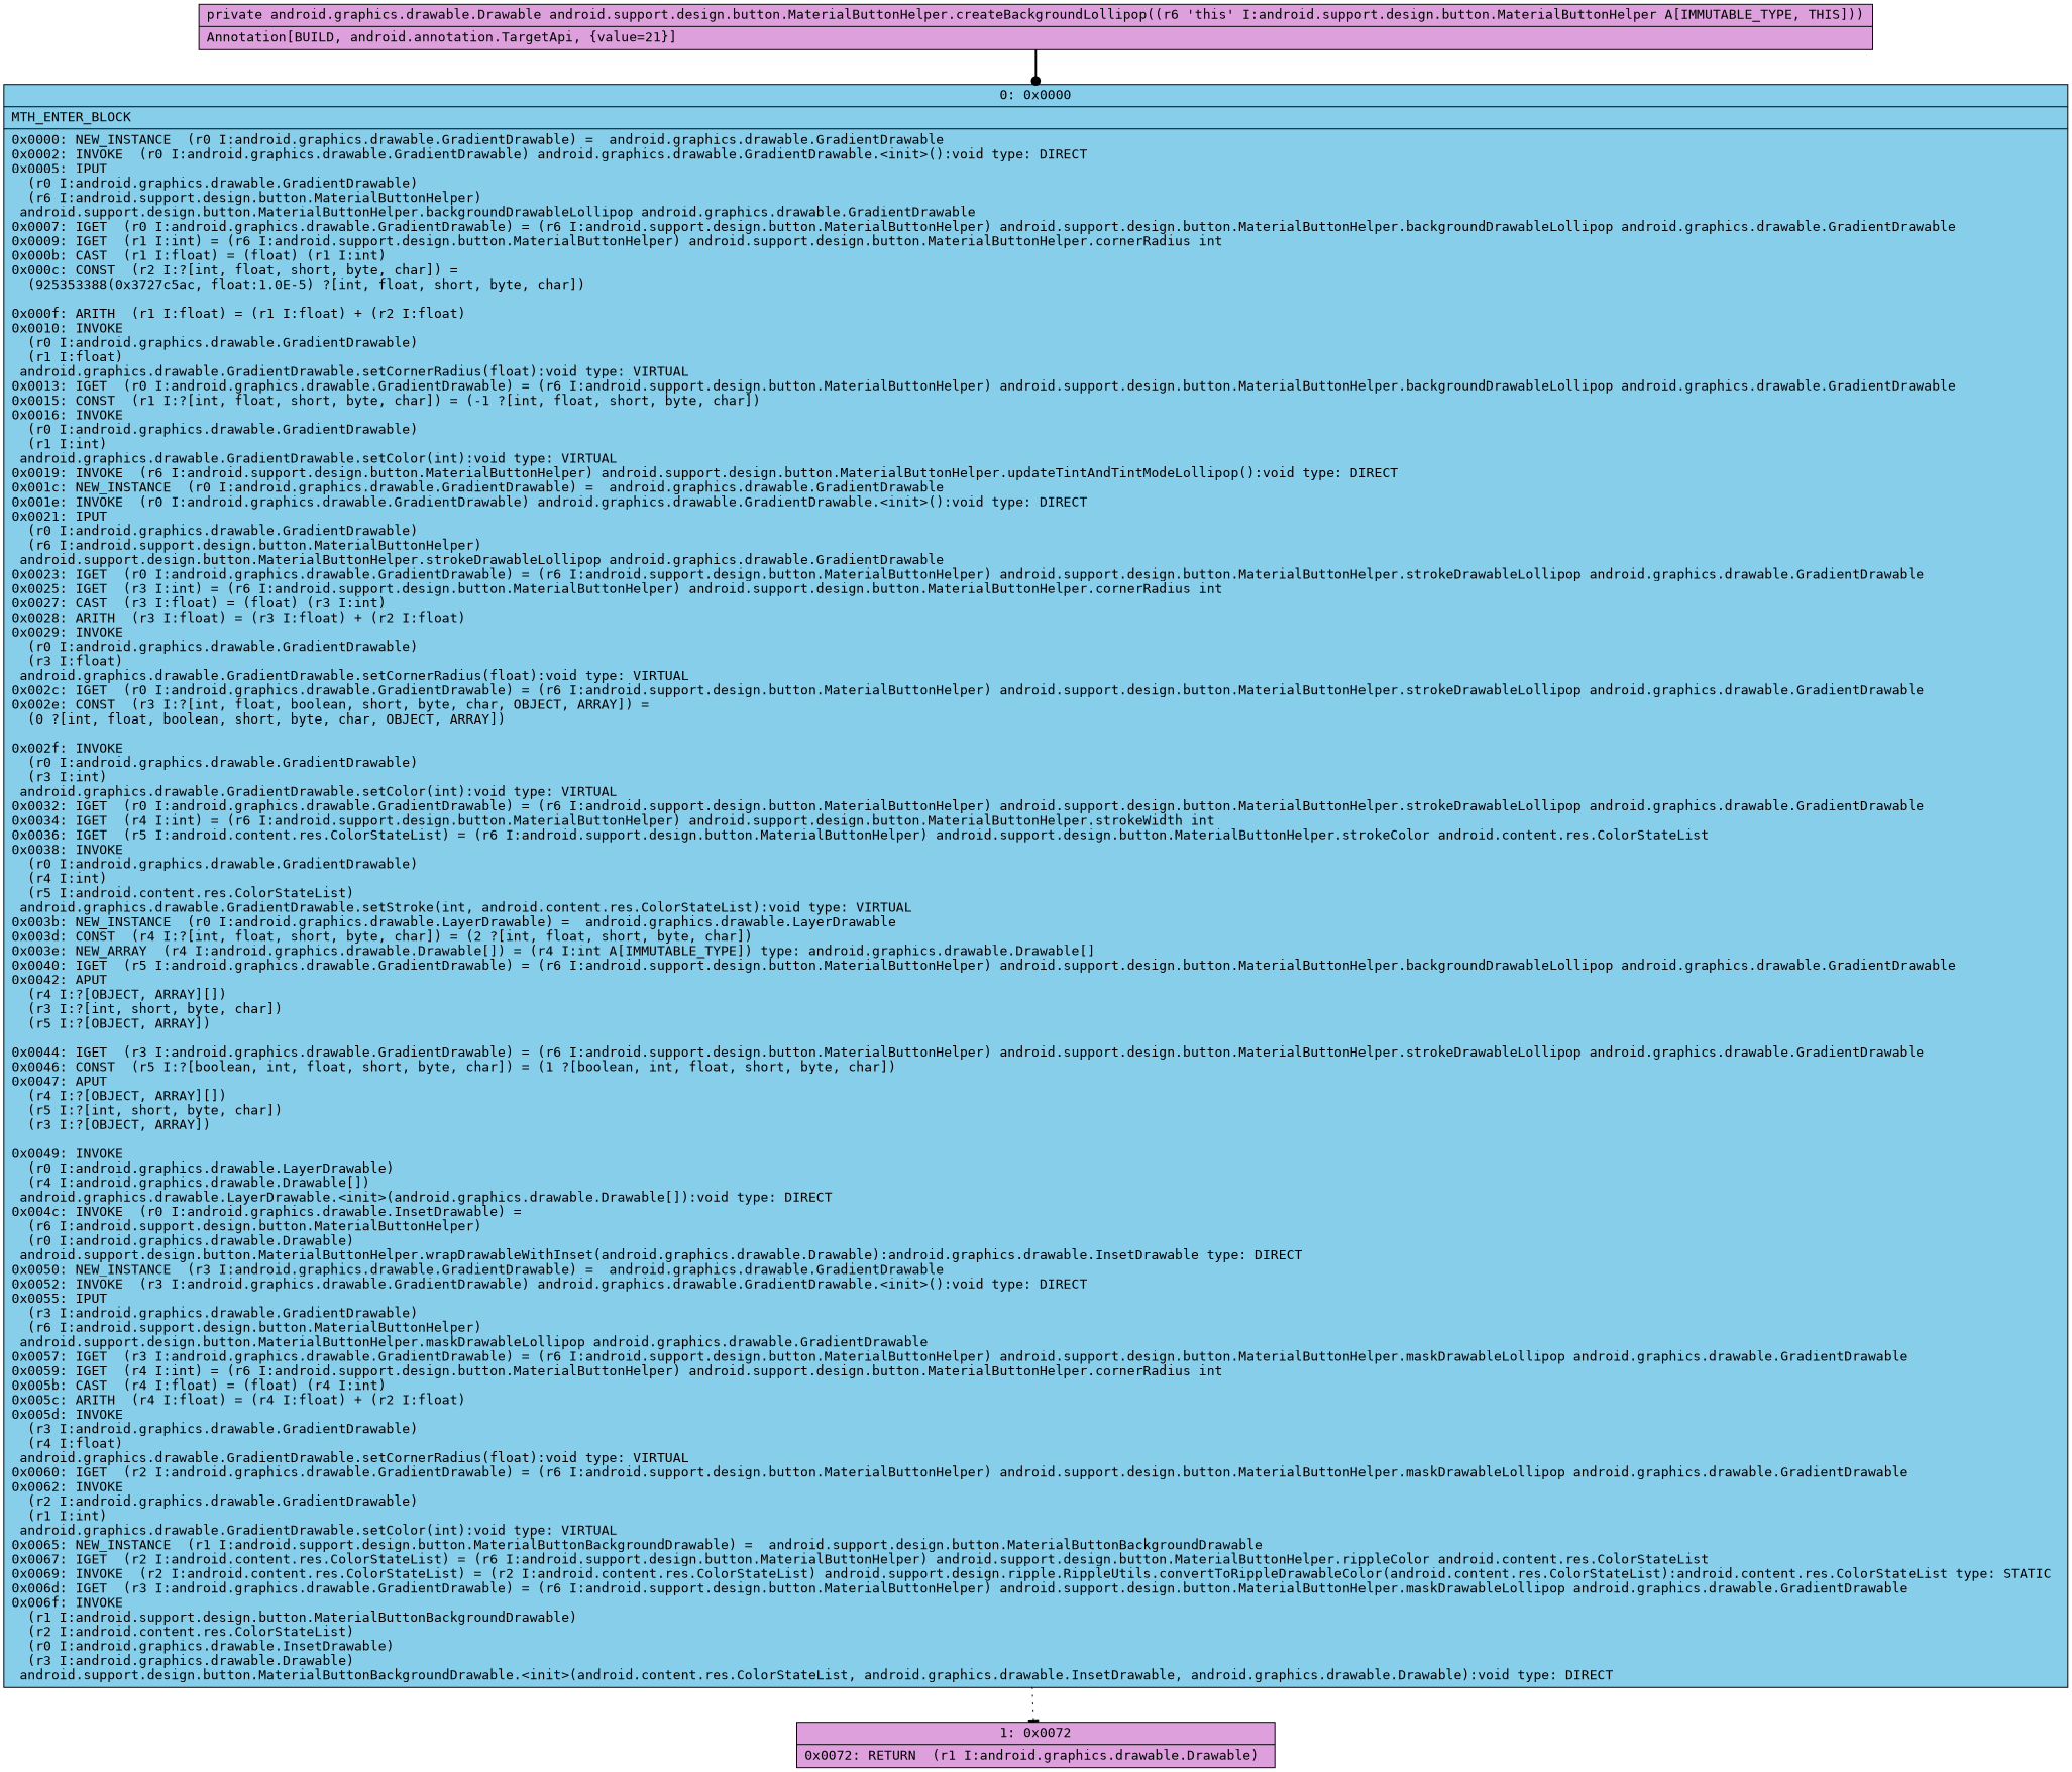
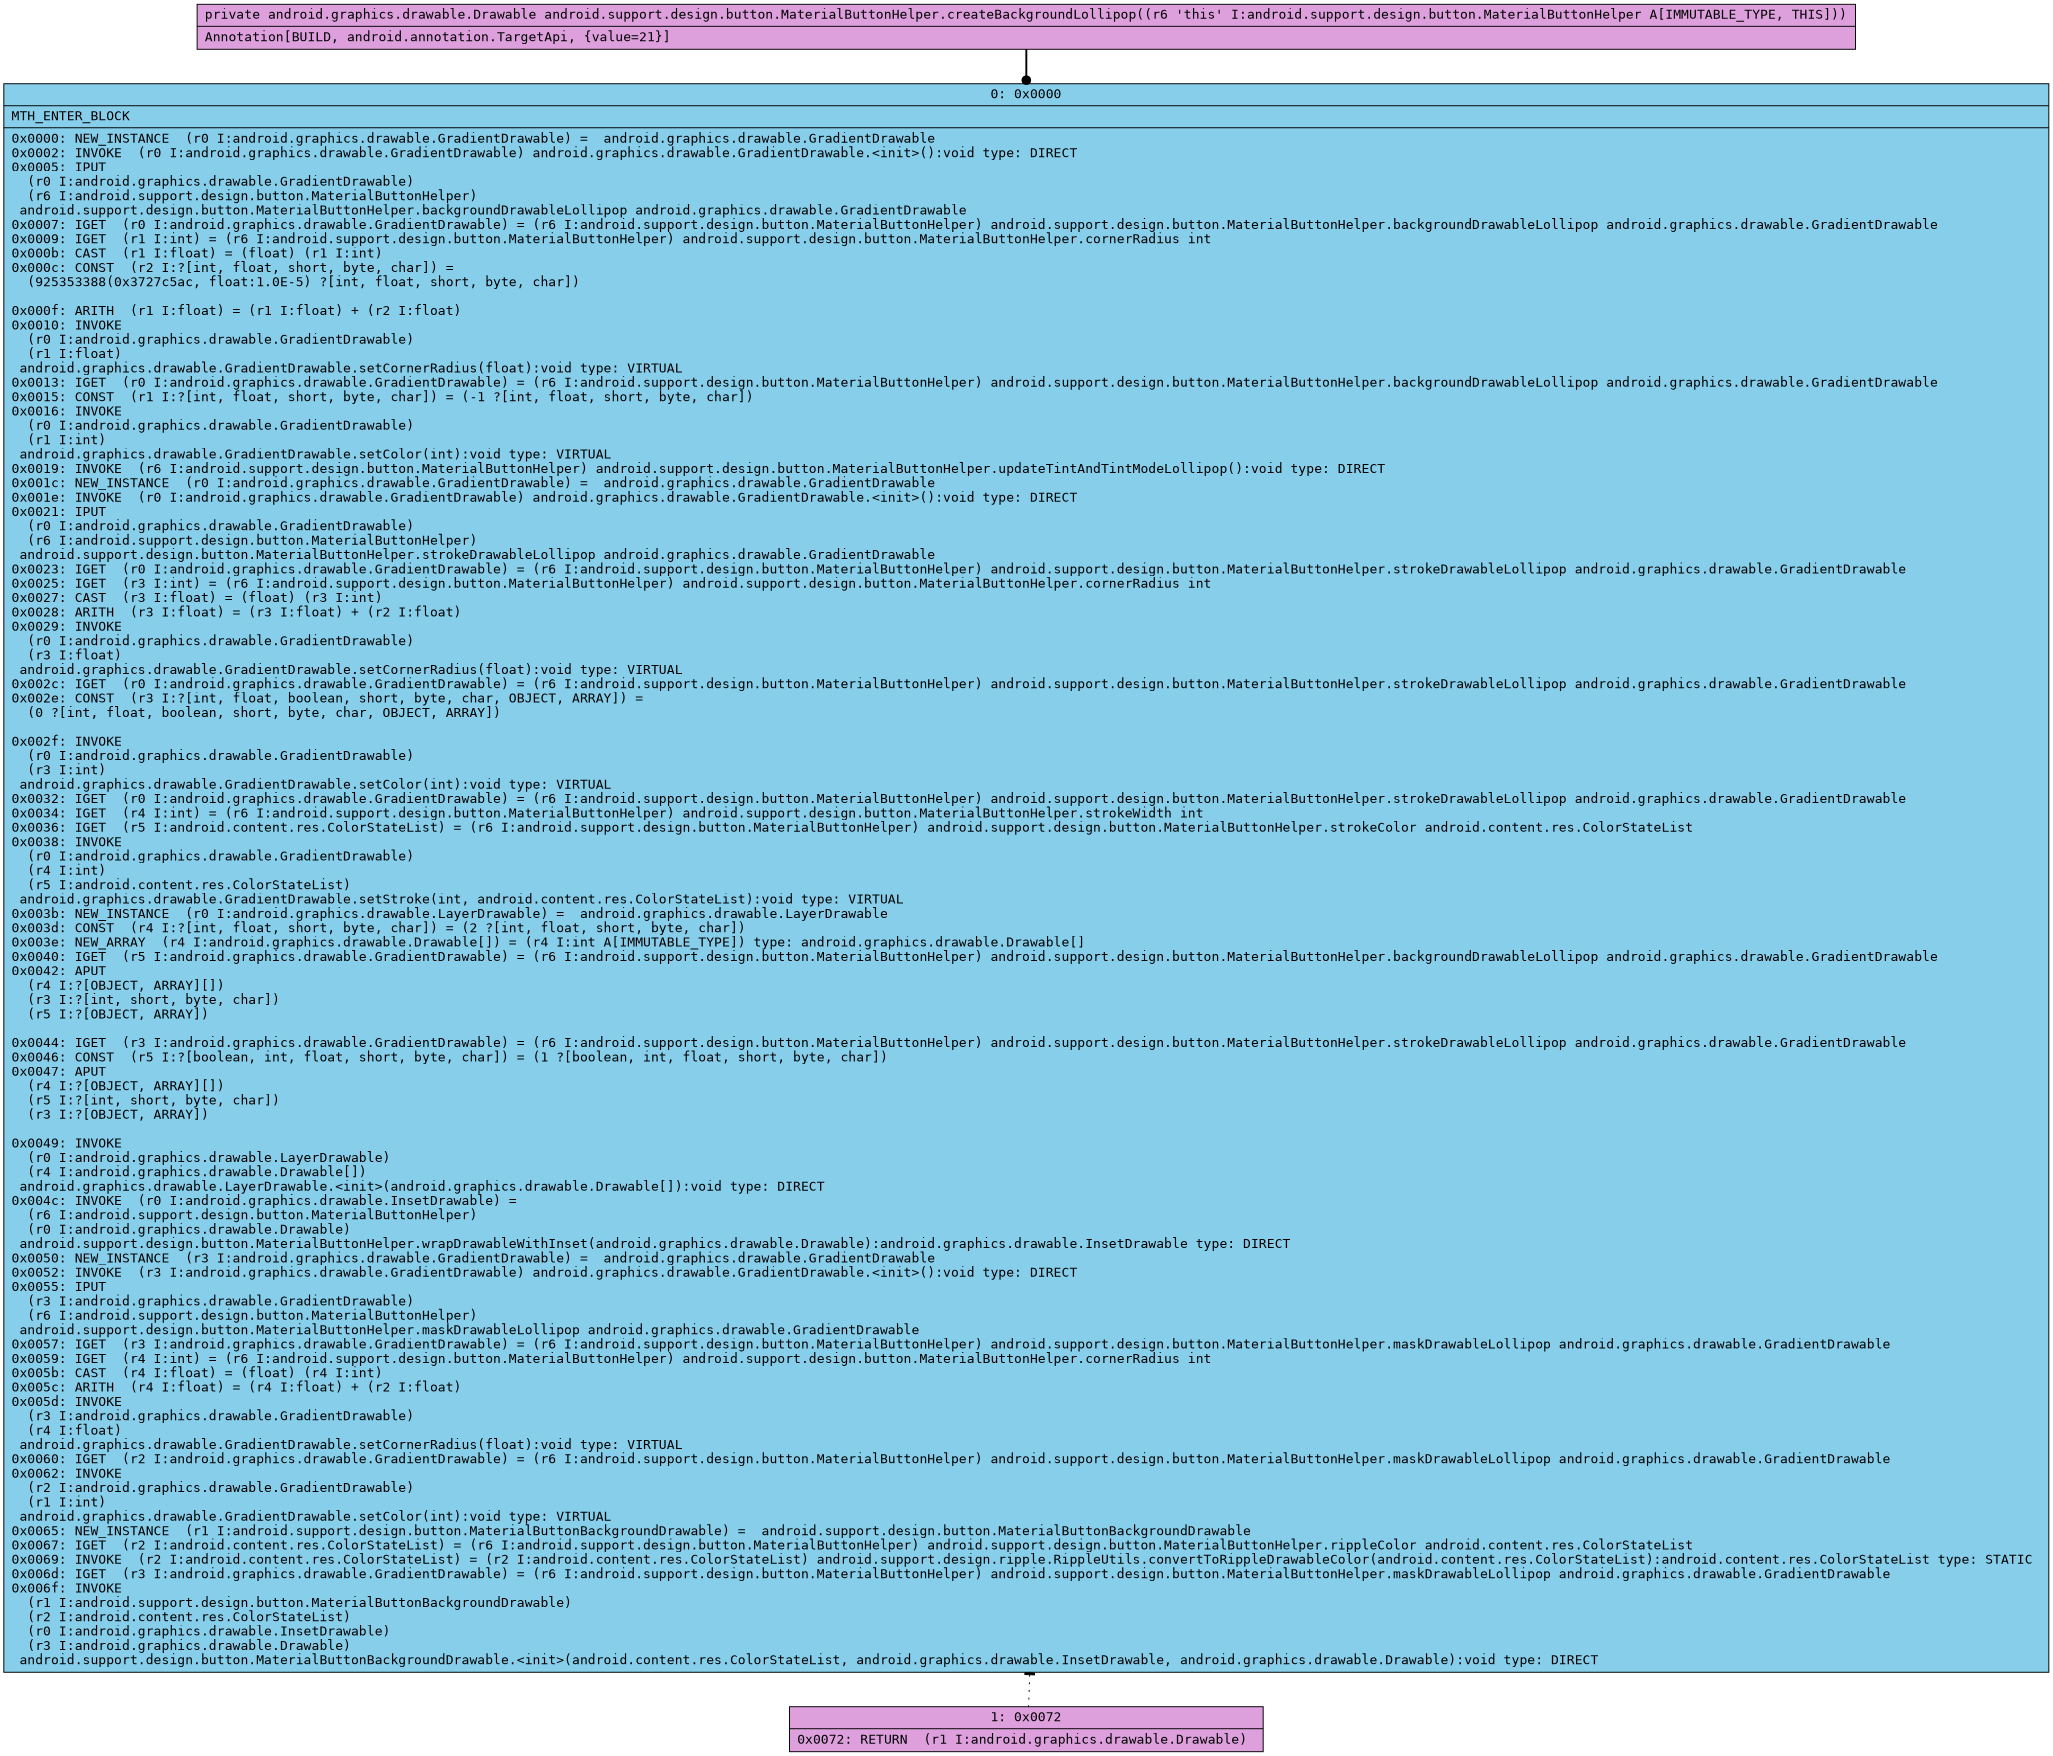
  digraph {
    fontname="DejaVu Sans Mono"
    node [shape=record style=filled fillcolor=plum fontname="DejaVu Sans Mono"]
    edge [fontname="DejaVu Sans Mono"]
    n1 [label="{0\:\ 0x0000|MTH_ENTER_BLOCK\l|0x0000: NEW_INSTANCE  (r0 I:android.graphics.drawable.GradientDrawable) =  android.graphics.drawable.GradientDrawable \l0x0002: INVOKE  (r0 I:android.graphics.drawable.GradientDrawable) android.graphics.drawable.GradientDrawable.\<init\>():void type: DIRECT \l0x0005: IPUT  \l  (r0 I:android.graphics.drawable.GradientDrawable)\l  (r6 I:android.support.design.button.MaterialButtonHelper)\l android.support.design.button.MaterialButtonHelper.backgroundDrawableLollipop android.graphics.drawable.GradientDrawable \l0x0007: IGET  (r0 I:android.graphics.drawable.GradientDrawable) = (r6 I:android.support.design.button.MaterialButtonHelper) android.support.design.button.MaterialButtonHelper.backgroundDrawableLollipop android.graphics.drawable.GradientDrawable \l0x0009: IGET  (r1 I:int) = (r6 I:android.support.design.button.MaterialButtonHelper) android.support.design.button.MaterialButtonHelper.cornerRadius int \l0x000b: CAST  (r1 I:float) = (float) (r1 I:int) \l0x000c: CONST  (r2 I:?[int, float, short, byte, char]) = \l  (925353388(0x3727c5ac, float:1.0E\-5) ?[int, float, short, byte, char])\l \l0x000f: ARITH  (r1 I:float) = (r1 I:float) + (r2 I:float) \l0x0010: INVOKE  \l  (r0 I:android.graphics.drawable.GradientDrawable)\l  (r1 I:float)\l android.graphics.drawable.GradientDrawable.setCornerRadius(float):void type: VIRTUAL \l0x0013: IGET  (r0 I:android.graphics.drawable.GradientDrawable) = (r6 I:android.support.design.button.MaterialButtonHelper) android.support.design.button.MaterialButtonHelper.backgroundDrawableLollipop android.graphics.drawable.GradientDrawable \l0x0015: CONST  (r1 I:?[int, float, short, byte, char]) = (\-1 ?[int, float, short, byte, char]) \l0x0016: INVOKE  \l  (r0 I:android.graphics.drawable.GradientDrawable)\l  (r1 I:int)\l android.graphics.drawable.GradientDrawable.setColor(int):void type: VIRTUAL \l0x0019: INVOKE  (r6 I:android.support.design.button.MaterialButtonHelper) android.support.design.button.MaterialButtonHelper.updateTintAndTintModeLollipop():void type: DIRECT \l0x001c: NEW_INSTANCE  (r0 I:android.graphics.drawable.GradientDrawable) =  android.graphics.drawable.GradientDrawable \l0x001e: INVOKE  (r0 I:android.graphics.drawable.GradientDrawable) android.graphics.drawable.GradientDrawable.\<init\>():void type: DIRECT \l0x0021: IPUT  \l  (r0 I:android.graphics.drawable.GradientDrawable)\l  (r6 I:android.support.design.button.MaterialButtonHelper)\l android.support.design.button.MaterialButtonHelper.strokeDrawableLollipop android.graphics.drawable.GradientDrawable \l0x0023: IGET  (r0 I:android.graphics.drawable.GradientDrawable) = (r6 I:android.support.design.button.MaterialButtonHelper) android.support.design.button.MaterialButtonHelper.strokeDrawableLollipop android.graphics.drawable.GradientDrawable \l0x0025: IGET  (r3 I:int) = (r6 I:android.support.design.button.MaterialButtonHelper) android.support.design.button.MaterialButtonHelper.cornerRadius int \l0x0027: CAST  (r3 I:float) = (float) (r3 I:int) \l0x0028: ARITH  (r3 I:float) = (r3 I:float) + (r2 I:float) \l0x0029: INVOKE  \l  (r0 I:android.graphics.drawable.GradientDrawable)\l  (r3 I:float)\l android.graphics.drawable.GradientDrawable.setCornerRadius(float):void type: VIRTUAL \l0x002c: IGET  (r0 I:android.graphics.drawable.GradientDrawable) = (r6 I:android.support.design.button.MaterialButtonHelper) android.support.design.button.MaterialButtonHelper.strokeDrawableLollipop android.graphics.drawable.GradientDrawable \l0x002e: CONST  (r3 I:?[int, float, boolean, short, byte, char, OBJECT, ARRAY]) = \l  (0 ?[int, float, boolean, short, byte, char, OBJECT, ARRAY])\l \l0x002f: INVOKE  \l  (r0 I:android.graphics.drawable.GradientDrawable)\l  (r3 I:int)\l android.graphics.drawable.GradientDrawable.setColor(int):void type: VIRTUAL \l0x0032: IGET  (r0 I:android.graphics.drawable.GradientDrawable) = (r6 I:android.support.design.button.MaterialButtonHelper) android.support.design.button.MaterialButtonHelper.strokeDrawableLollipop android.graphics.drawable.GradientDrawable \l0x0034: IGET  (r4 I:int) = (r6 I:android.support.design.button.MaterialButtonHelper) android.support.design.button.MaterialButtonHelper.strokeWidth int \l0x0036: IGET  (r5 I:android.content.res.ColorStateList) = (r6 I:android.support.design.button.MaterialButtonHelper) android.support.design.button.MaterialButtonHelper.strokeColor android.content.res.ColorStateList \l0x0038: INVOKE  \l  (r0 I:android.graphics.drawable.GradientDrawable)\l  (r4 I:int)\l  (r5 I:android.content.res.ColorStateList)\l android.graphics.drawable.GradientDrawable.setStroke(int, android.content.res.ColorStateList):void type: VIRTUAL \l0x003b: NEW_INSTANCE  (r0 I:android.graphics.drawable.LayerDrawable) =  android.graphics.drawable.LayerDrawable \l0x003d: CONST  (r4 I:?[int, float, short, byte, char]) = (2 ?[int, float, short, byte, char]) \l0x003e: NEW_ARRAY  (r4 I:android.graphics.drawable.Drawable[]) = (r4 I:int A[IMMUTABLE_TYPE]) type: android.graphics.drawable.Drawable[] \l0x0040: IGET  (r5 I:android.graphics.drawable.GradientDrawable) = (r6 I:android.support.design.button.MaterialButtonHelper) android.support.design.button.MaterialButtonHelper.backgroundDrawableLollipop android.graphics.drawable.GradientDrawable \l0x0042: APUT  \l  (r4 I:?[OBJECT, ARRAY][])\l  (r3 I:?[int, short, byte, char])\l  (r5 I:?[OBJECT, ARRAY])\l \l0x0044: IGET  (r3 I:android.graphics.drawable.GradientDrawable) = (r6 I:android.support.design.button.MaterialButtonHelper) android.support.design.button.MaterialButtonHelper.strokeDrawableLollipop android.graphics.drawable.GradientDrawable \l0x0046: CONST  (r5 I:?[boolean, int, float, short, byte, char]) = (1 ?[boolean, int, float, short, byte, char]) \l0x0047: APUT  \l  (r4 I:?[OBJECT, ARRAY][])\l  (r5 I:?[int, short, byte, char])\l  (r3 I:?[OBJECT, ARRAY])\l \l0x0049: INVOKE  \l  (r0 I:android.graphics.drawable.LayerDrawable)\l  (r4 I:android.graphics.drawable.Drawable[])\l android.graphics.drawable.LayerDrawable.\<init\>(android.graphics.drawable.Drawable[]):void type: DIRECT \l0x004c: INVOKE  (r0 I:android.graphics.drawable.InsetDrawable) = \l  (r6 I:android.support.design.button.MaterialButtonHelper)\l  (r0 I:android.graphics.drawable.Drawable)\l android.support.design.button.MaterialButtonHelper.wrapDrawableWithInset(android.graphics.drawable.Drawable):android.graphics.drawable.InsetDrawable type: DIRECT \l0x0050: NEW_INSTANCE  (r3 I:android.graphics.drawable.GradientDrawable) =  android.graphics.drawable.GradientDrawable \l0x0052: INVOKE  (r3 I:android.graphics.drawable.GradientDrawable) android.graphics.drawable.GradientDrawable.\<init\>():void type: DIRECT \l0x0055: IPUT  \l  (r3 I:android.graphics.drawable.GradientDrawable)\l  (r6 I:android.support.design.button.MaterialButtonHelper)\l android.support.design.button.MaterialButtonHelper.maskDrawableLollipop android.graphics.drawable.GradientDrawable \l0x0057: IGET  (r3 I:android.graphics.drawable.GradientDrawable) = (r6 I:android.support.design.button.MaterialButtonHelper) android.support.design.button.MaterialButtonHelper.maskDrawableLollipop android.graphics.drawable.GradientDrawable \l0x0059: IGET  (r4 I:int) = (r6 I:android.support.design.button.MaterialButtonHelper) android.support.design.button.MaterialButtonHelper.cornerRadius int \l0x005b: CAST  (r4 I:float) = (float) (r4 I:int) \l0x005c: ARITH  (r4 I:float) = (r4 I:float) + (r2 I:float) \l0x005d: INVOKE  \l  (r3 I:android.graphics.drawable.GradientDrawable)\l  (r4 I:float)\l android.graphics.drawable.GradientDrawable.setCornerRadius(float):void type: VIRTUAL \l0x0060: IGET  (r2 I:android.graphics.drawable.GradientDrawable) = (r6 I:android.support.design.button.MaterialButtonHelper) android.support.design.button.MaterialButtonHelper.maskDrawableLollipop android.graphics.drawable.GradientDrawable \l0x0062: INVOKE  \l  (r2 I:android.graphics.drawable.GradientDrawable)\l  (r1 I:int)\l android.graphics.drawable.GradientDrawable.setColor(int):void type: VIRTUAL \l0x0065: NEW_INSTANCE  (r1 I:android.support.design.button.MaterialButtonBackgroundDrawable) =  android.support.design.button.MaterialButtonBackgroundDrawable \l0x0067: IGET  (r2 I:android.content.res.ColorStateList) = (r6 I:android.support.design.button.MaterialButtonHelper) android.support.design.button.MaterialButtonHelper.rippleColor android.content.res.ColorStateList \l0x0069: INVOKE  (r2 I:android.content.res.ColorStateList) = (r2 I:android.content.res.ColorStateList) android.support.design.ripple.RippleUtils.convertToRippleDrawableColor(android.content.res.ColorStateList):android.content.res.ColorStateList type: STATIC \l0x006d: IGET  (r3 I:android.graphics.drawable.GradientDrawable) = (r6 I:android.support.design.button.MaterialButtonHelper) android.support.design.button.MaterialButtonHelper.maskDrawableLollipop android.graphics.drawable.GradientDrawable \l0x006f: INVOKE  \l  (r1 I:android.support.design.button.MaterialButtonBackgroundDrawable)\l  (r2 I:android.content.res.ColorStateList)\l  (r0 I:android.graphics.drawable.InsetDrawable)\l  (r3 I:android.graphics.drawable.Drawable)\l android.support.design.button.MaterialButtonBackgroundDrawable.\<init\>(android.content.res.ColorStateList, android.graphics.drawable.InsetDrawable, android.graphics.drawable.Drawable):void type: DIRECT \l}" fillcolor=skyblue]
    n2 [label="{1\:\ 0x0072|0x0072: RETURN  (r1 I:android.graphics.drawable.Drawable) \l}"]
    n3 [label="{private android.graphics.drawable.Drawable android.support.design.button.MaterialButtonHelper.createBackgroundLollipop((r6 'this' I:android.support.design.button.MaterialButtonHelper A[IMMUTABLE_TYPE, THIS]))  | Annotation[BUILD, android.annotation.TargetApi, \{value=21\}]\l}"]
-   n1 -> n2 [style=dotted arrowhead=tee]
+   n2 -> n1 [style=dotted arrowhead=tee]
    n3 -> n1 [style=bold arrowhead=dot]
  }
